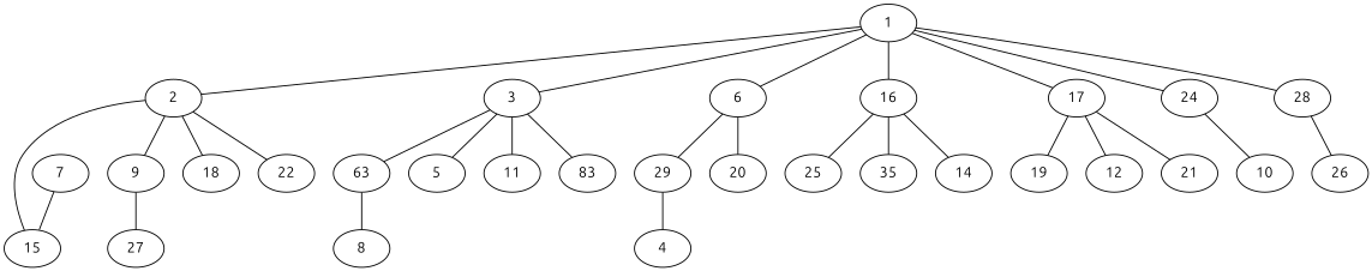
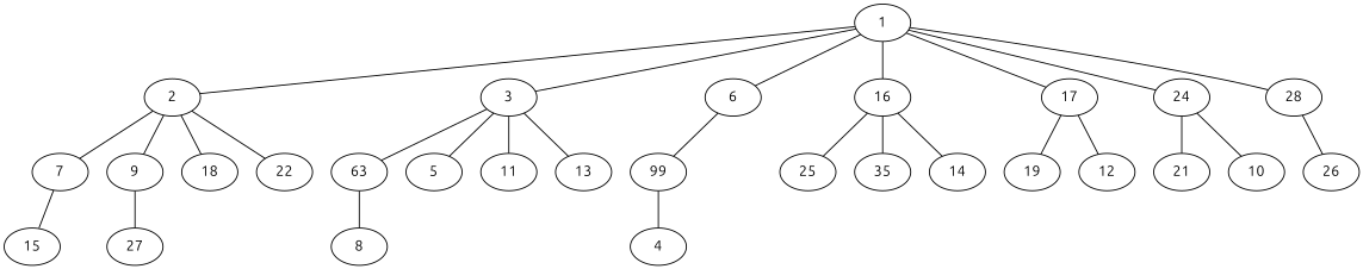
  graph {
    fontname=Ubuntu
    node [fontname=Ubuntu]
    edge [fontname=Ubuntu]
    1
    2
    3
    6
    16
    17
    24
    28
    7
    9
    18
    22
    5
    11
-   13 [label=83]
+   13
    n16 [label=63]
-   20
-   29
+   29 [label=99]
    14
    25
    n21 [label=35]
    12
    19
    21
    10
    26
    15
    27
    8
    4
    1 -- 2
    1 -- 3
    1 -- 6
    1 -- 16
    1 -- 17
    1 -- 24
    1 -- 28
-   2 -- 15
+   2 -- 7
    2 -- 9
    2 -- 18
    2 -- 22
    3 -- 5
    3 -- 11
    3 -- 13
    3 -- n16
-   6 -- 20
    6 -- 29
    16 -- 14
    16 -- 25
    16 -- n21
    17 -- 12
    17 -- 19
-   17 -- 21
+   24 -- 21
    24 -- 10
    28 -- 26
    7 -- 15
    9 -- 27
    n16 -- 8
    29 -- 4
  }
